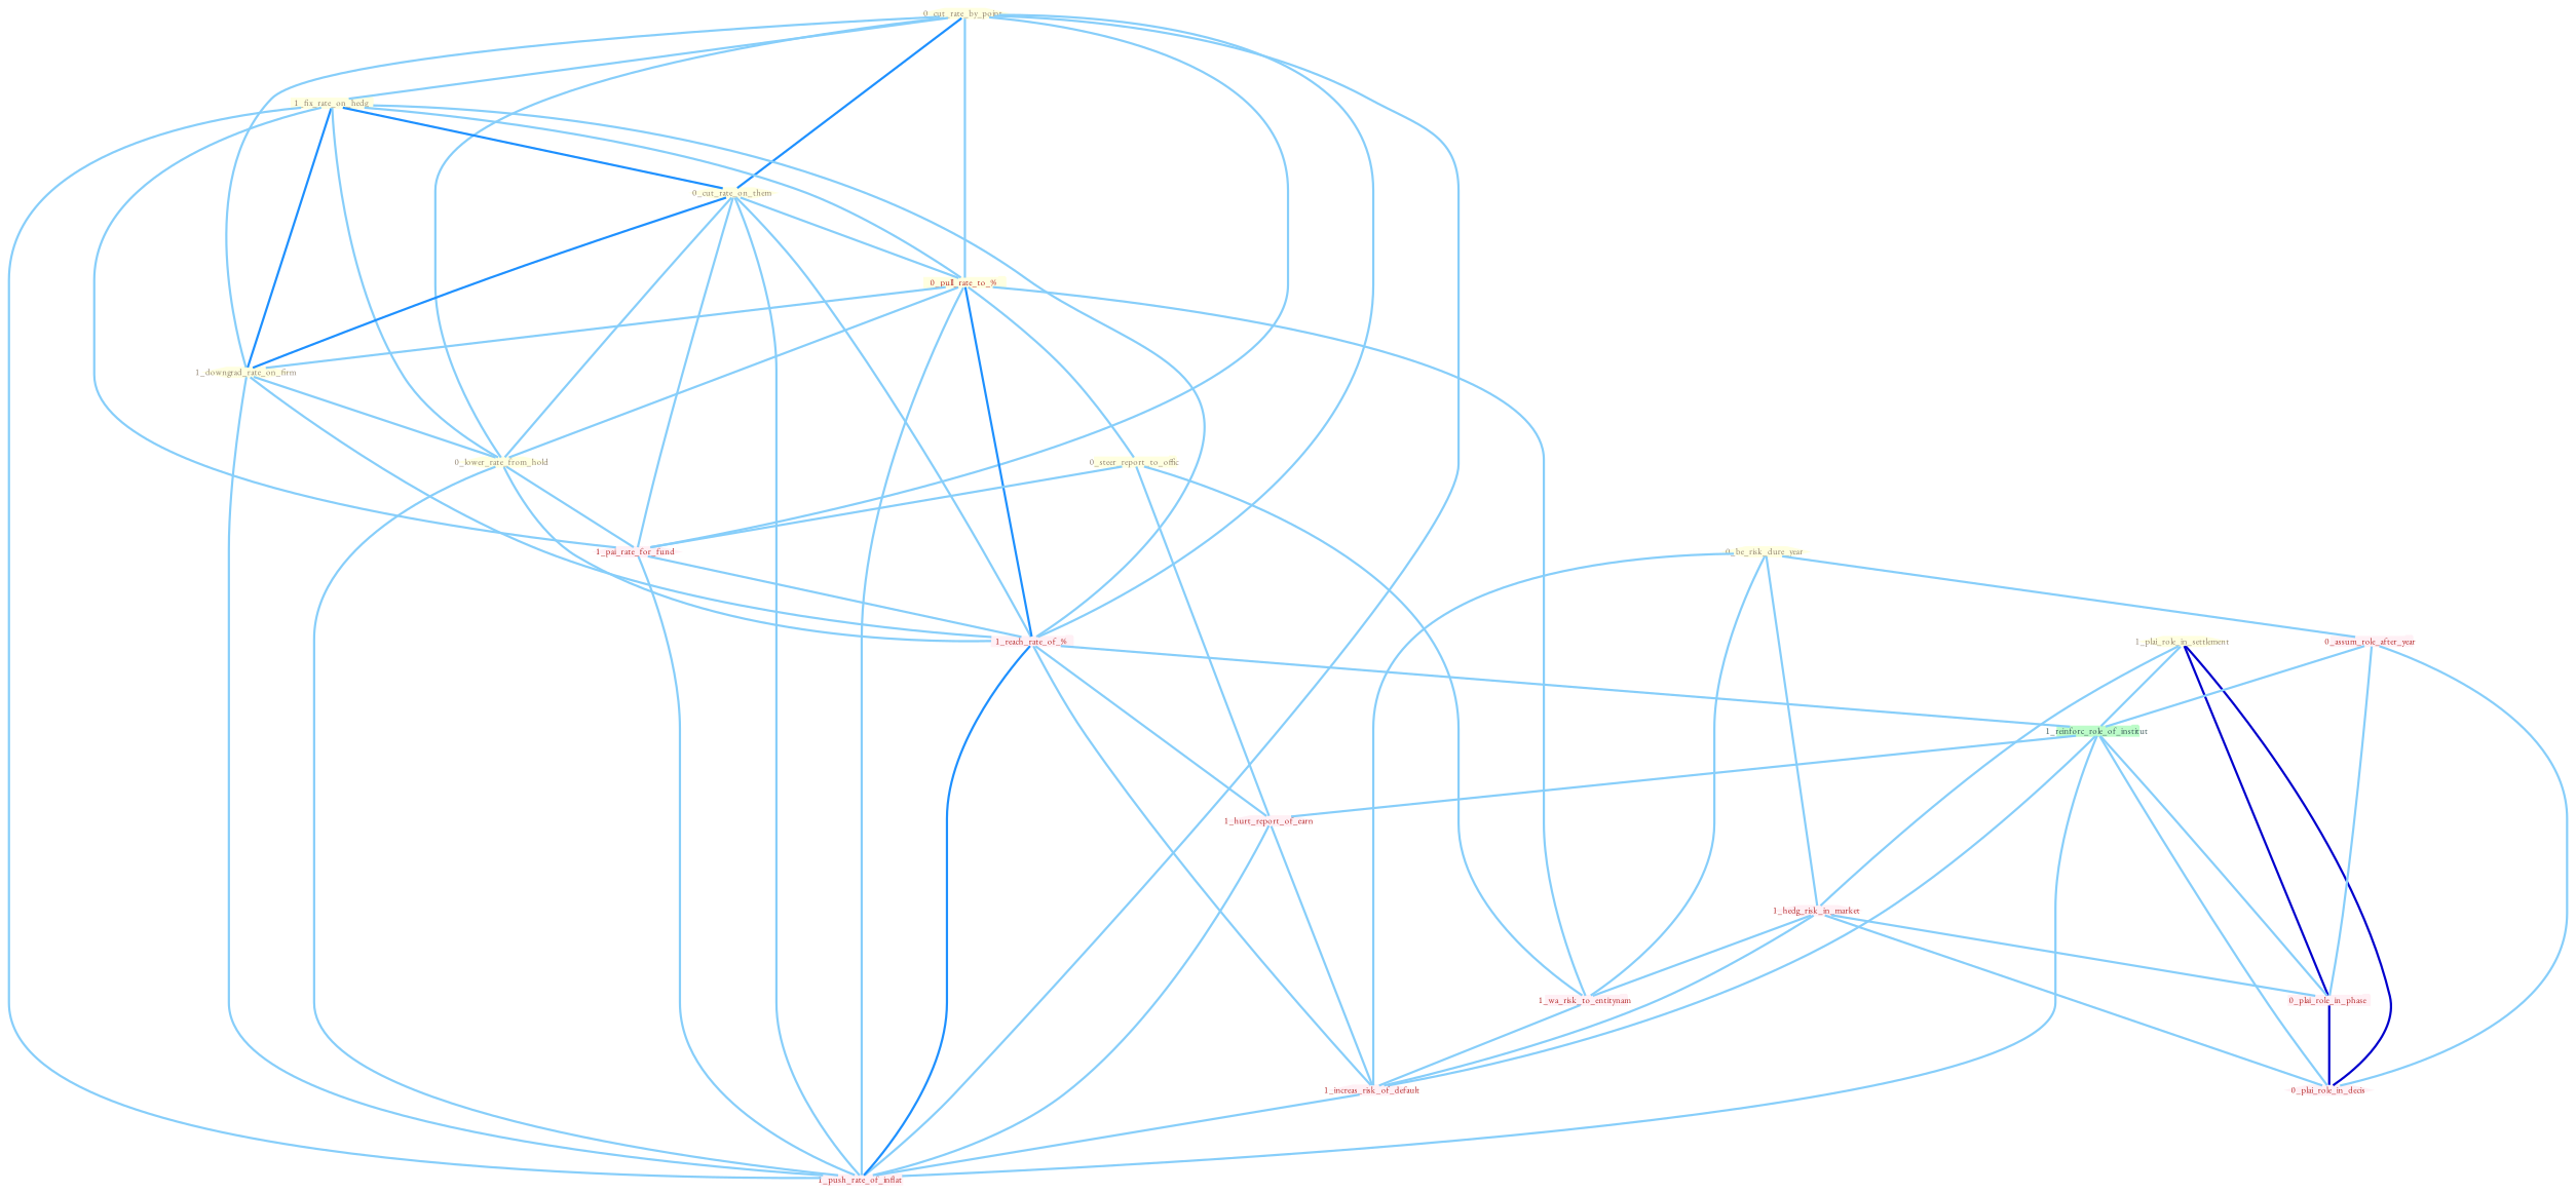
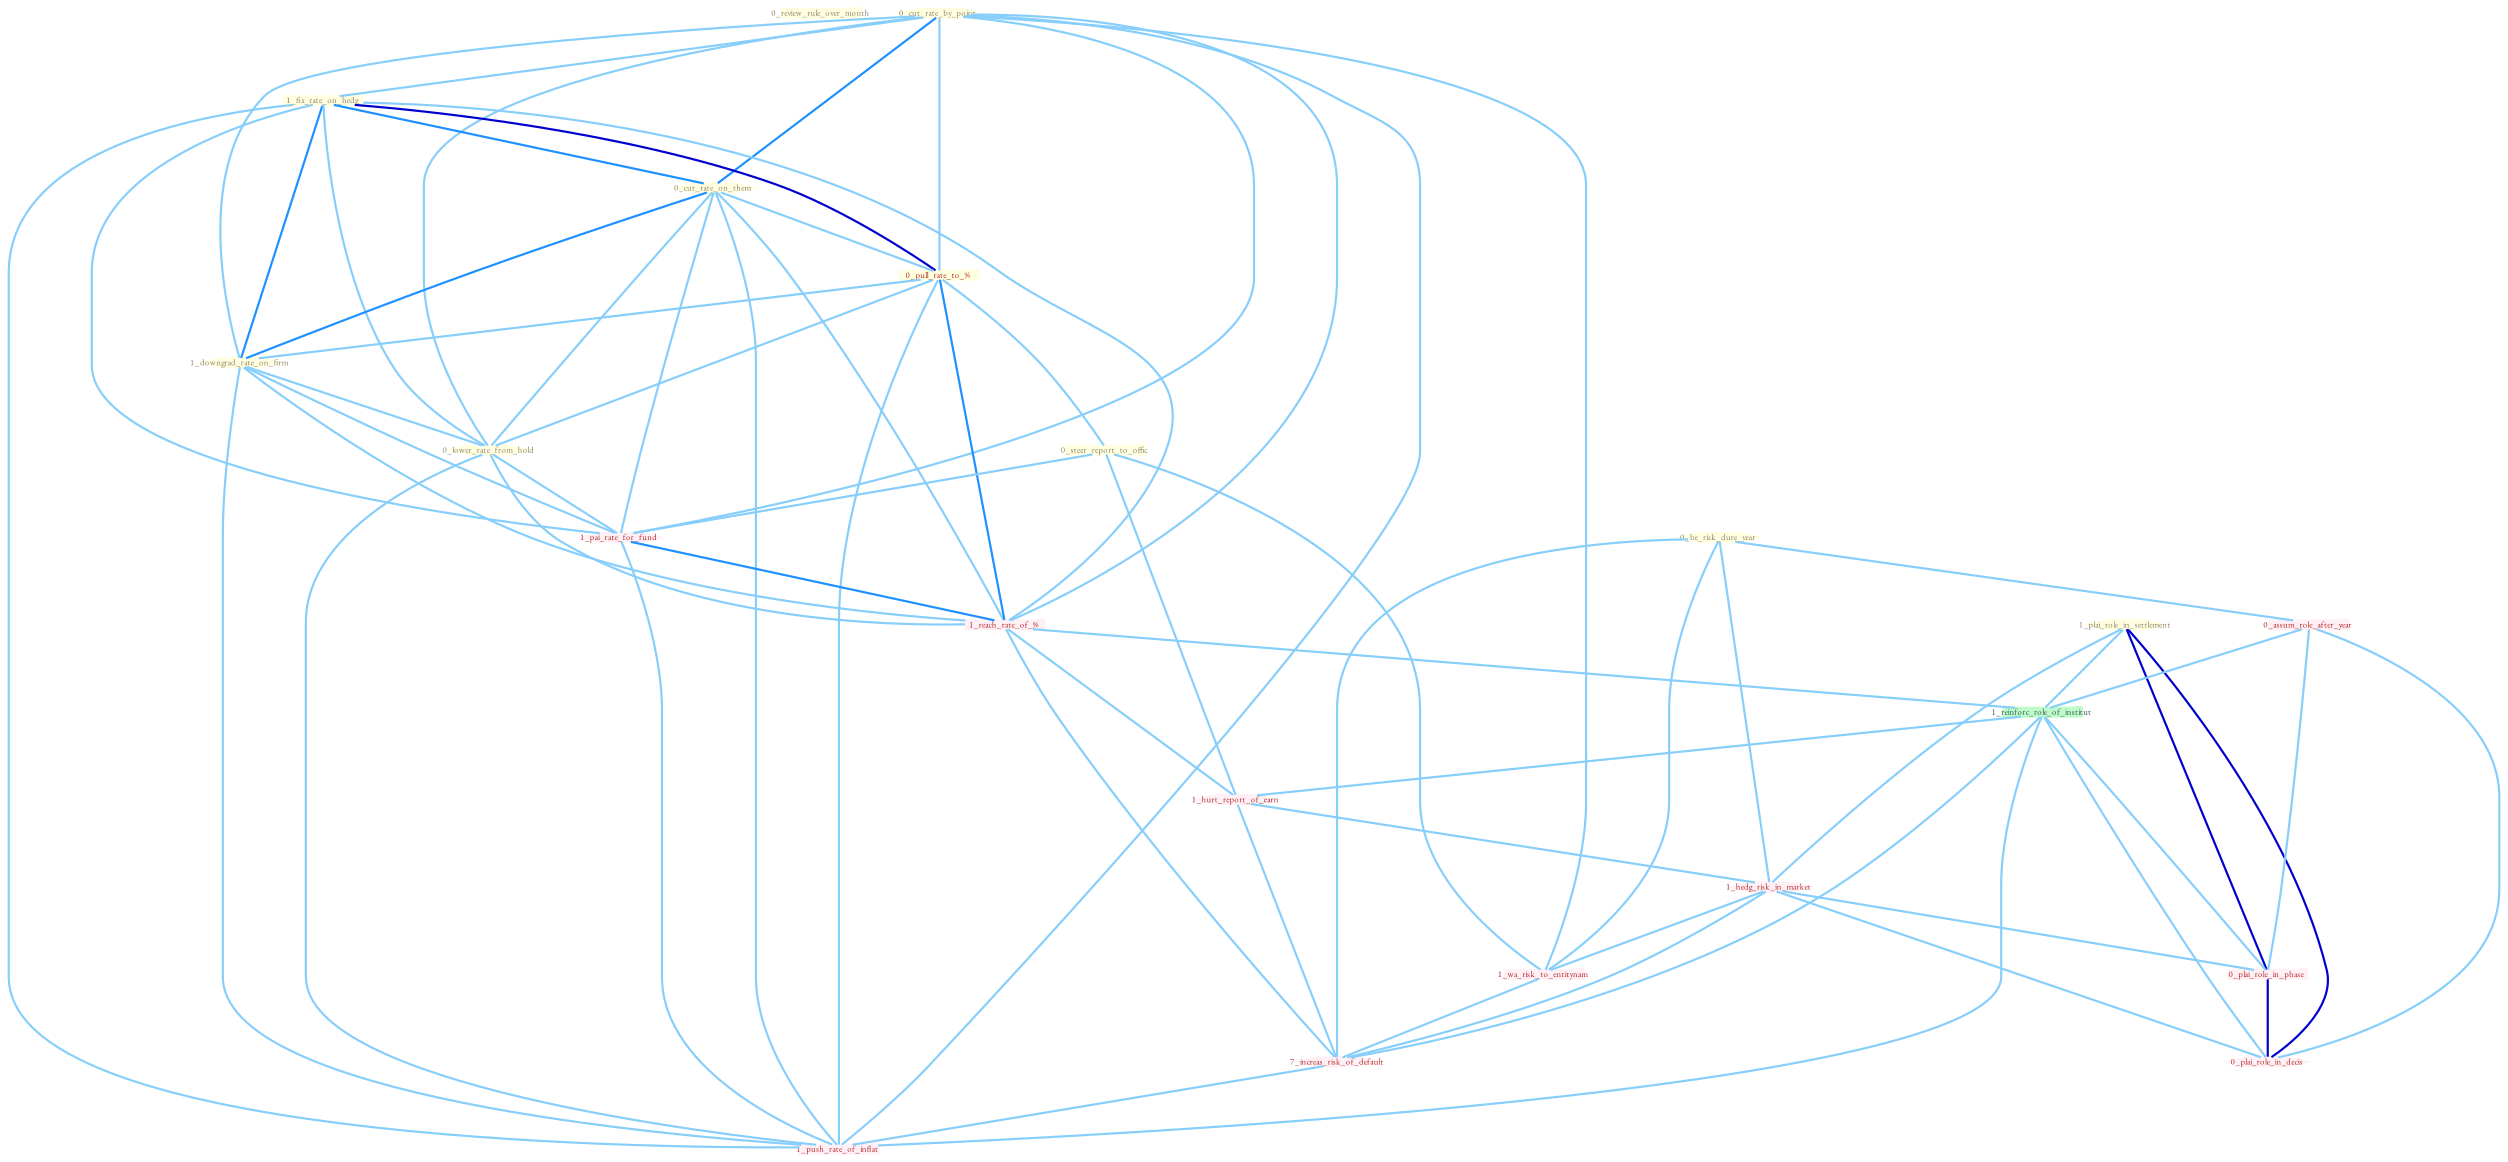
  graph {
    fontname="EB Garamond"
    node [color="#ffffe0" fixedsize=true fontcolor="#b22222" fontname="EB Garamond" fontsize=4 shape=hexagon style=filled]
    edge [color="#87cefa" fontname="EB Garamond" w=1]
+   "0_review_rule_over_month " [fontcolor="#8b7d6b" height=.06 shape=folder width=.5]
    "0_cut_rate_by_point " [fontcolor="#8b7d6b" height=.06 width=.5]
    n3 [fontcolor="#8b7d6b" height=.06 label="1_fix_rate_on_hedg" shape=folder width=.5]
    "0_cut_rate_on_them " [fontcolor="#8b7d6b" height=.06 width=.5]
    "0_pull_rate_to_% " [height=.06 shape=folder width=.5]
    "1_plai_role_in_settlement " [fontcolor="#8b7d6b" height=.06 width=.5]
    "1_downgrad_rate_on_firm " [fontcolor="#8b7d6b" height=.06 width=.5]
    "0_steer_report_to_offic " [fontcolor="#8b7d6b" height=.06 shape=folder width=.5]
    "0_lower_rate_from_hold " [fontcolor="#8b7d6b" height=.06 width=.5]
    "0_be_risk_dure_year " [fontcolor="#8b7d6b" height=.06 width=.5]
    "0_assum_role_after_year " [color="#fff0f5" height=.06 shape=folder width=.5]
    "1_hedg_risk_in_market " [color="#fff0f5" height=.06 width=.5]
    "1_pai_rate_for_fund " [color="#fff0f5" height=.06 width=.5]
    "1_reach_rate_of_% " [color="#fff0f5" height=.06 shape=folder width=.5]
    "1_wa_risk_to_entitynam " [color="#fff0f5" height=.06 shape=folder width=.5]
    "0_plai_role_in_phase " [color="#fff0f5" height=.06 shape=folder width=.5]
    "1_hurt_report_of_earn " [color="#fff0f5" height=.06 width=.5]
-   "1_increas_risk_of_default " [color="#fff0f5" height=.06 width=.5]
+   "1_increas_risk_of_default " [color="#fff0f5" height=.06 width=.5 label="7_increas_risk_of_default"]
    "0_plai_role_in_decis " [color="#fff0f5" height=.06 width=.5]
    "1_push_rate_of_inflat " [color="#fff0f5" height=.06 shape=folder width=.5]
    "1_reinforc_role_of_institut " [color="#BDFCC9" fontcolor="#2f4f4f" height=.06 shape=folder width=.5]
    subgraph sub_1 {
+     "0_review_rule_over_month "
      "0_cut_rate_by_point "
      n3
      "0_cut_rate_on_them "
      "0_pull_rate_to_% "
      "1_plai_role_in_settlement "
      "1_downgrad_rate_on_firm "
      "0_steer_report_to_offic "
      "0_lower_rate_from_hold "
      "0_be_risk_dure_year "
    }
    subgraph sub_2 {
      "0_assum_role_after_year "
      "1_hedg_risk_in_market "
      "1_pai_rate_for_fund "
      "1_reach_rate_of_% "
      "1_wa_risk_to_entitynam "
      "0_plai_role_in_phase "
      "1_hurt_report_of_earn "
      "1_increas_risk_of_default "
      "0_plai_role_in_decis "
      "1_push_rate_of_inflat "
    }
    "0_cut_rate_by_point " -- n3
    "0_cut_rate_by_point " -- "0_cut_rate_on_them " [color="#1e90ff" w=2]
    "0_cut_rate_by_point " -- "0_pull_rate_to_% "
    "0_cut_rate_by_point " -- "1_downgrad_rate_on_firm "
    "0_cut_rate_by_point " -- "0_lower_rate_from_hold "
    "0_cut_rate_by_point " -- "1_pai_rate_for_fund "
    "0_cut_rate_by_point " -- "1_reach_rate_of_% "
    "0_cut_rate_by_point " -- "1_push_rate_of_inflat "
    n3 -- "0_cut_rate_on_them " [color="#1e90ff" w=2]
-   n3 -- "0_pull_rate_to_% "
+   n3 -- "0_pull_rate_to_% " [color="#0000cd"]
    n3 -- "1_downgrad_rate_on_firm " [color="#1e90ff" w=2]
    n3 -- "0_lower_rate_from_hold "
    n3 -- "1_pai_rate_for_fund "
    n3 -- "1_reach_rate_of_% "
    n3 -- "1_push_rate_of_inflat "
    "0_cut_rate_on_them " -- "0_pull_rate_to_% "
    "0_cut_rate_on_them " -- "1_downgrad_rate_on_firm " [color="#1e90ff" w=2]
    "0_cut_rate_on_them " -- "0_lower_rate_from_hold "
    "0_cut_rate_on_them " -- "1_pai_rate_for_fund "
    "0_cut_rate_on_them " -- "1_reach_rate_of_% "
    "0_cut_rate_on_them " -- "1_push_rate_of_inflat "
    "0_pull_rate_to_% " -- "1_downgrad_rate_on_firm "
    "0_pull_rate_to_% " -- "0_steer_report_to_offic "
    "0_pull_rate_to_% " -- "0_lower_rate_from_hold "
    "0_pull_rate_to_% " -- "1_reach_rate_of_% " [color="#1e90ff" w=2]
-   "0_pull_rate_to_% " -- "1_wa_risk_to_entitynam "
+   "0_cut_rate_by_point " -- "1_wa_risk_to_entitynam "
    "0_pull_rate_to_% " -- "1_push_rate_of_inflat "
    "1_plai_role_in_settlement " -- "1_hedg_risk_in_market "
    "1_plai_role_in_settlement " -- "0_plai_role_in_phase " [color="#0000cd" w=3]
    "1_plai_role_in_settlement " -- "0_plai_role_in_decis " [color="#0000cd" w=3]
    "1_plai_role_in_settlement " -- "1_reinforc_role_of_institut "
    "1_downgrad_rate_on_firm " -- "0_lower_rate_from_hold "
+   "1_downgrad_rate_on_firm " -- "1_pai_rate_for_fund "
    "1_downgrad_rate_on_firm " -- "1_reach_rate_of_% "
    "1_downgrad_rate_on_firm " -- "1_push_rate_of_inflat "
    "0_steer_report_to_offic " -- "1_pai_rate_for_fund "
    "0_steer_report_to_offic " -- "1_wa_risk_to_entitynam "
    "0_steer_report_to_offic " -- "1_hurt_report_of_earn "
    "0_lower_rate_from_hold " -- "1_pai_rate_for_fund "
    "0_lower_rate_from_hold " -- "1_reach_rate_of_% "
    "0_lower_rate_from_hold " -- "1_push_rate_of_inflat "
    "0_be_risk_dure_year " -- "0_assum_role_after_year "
    "0_be_risk_dure_year " -- "1_hedg_risk_in_market "
    "0_be_risk_dure_year " -- "1_wa_risk_to_entitynam "
    "0_be_risk_dure_year " -- "1_increas_risk_of_default "
    "0_assum_role_after_year " -- "0_plai_role_in_phase "
    "0_assum_role_after_year " -- "0_plai_role_in_decis "
    "0_assum_role_after_year " -- "1_reinforc_role_of_institut "
    "1_hedg_risk_in_market " -- "1_wa_risk_to_entitynam "
    "1_hedg_risk_in_market " -- "0_plai_role_in_phase "
    "1_hedg_risk_in_market " -- "1_increas_risk_of_default "
    "1_hedg_risk_in_market " -- "0_plai_role_in_decis "
-   "1_pai_rate_for_fund " -- "1_reach_rate_of_% "
+   "1_pai_rate_for_fund " -- "1_reach_rate_of_% " [color="#1e90ff"]
    "1_pai_rate_for_fund " -- "1_push_rate_of_inflat "
    "1_reach_rate_of_% " -- "1_hurt_report_of_earn "
    "1_reach_rate_of_% " -- "1_increas_risk_of_default "
-   "1_reach_rate_of_% " -- "1_push_rate_of_inflat " [color="#1e90ff" w=2]
    "1_reach_rate_of_% " -- "1_reinforc_role_of_institut "
    "1_wa_risk_to_entitynam " -- "1_increas_risk_of_default "
    "0_plai_role_in_phase " -- "0_plai_role_in_decis " [color="#0000cd" w=3]
    "1_hurt_report_of_earn " -- "1_increas_risk_of_default "
-   "1_hurt_report_of_earn " -- "1_push_rate_of_inflat "
+   "1_hurt_report_of_earn " -- "1_hedg_risk_in_market "
    "1_increas_risk_of_default " -- "1_push_rate_of_inflat "
    "1_reinforc_role_of_institut " -- "0_plai_role_in_phase "
    "1_reinforc_role_of_institut " -- "1_hurt_report_of_earn "
    "1_reinforc_role_of_institut " -- "1_increas_risk_of_default "
    "1_reinforc_role_of_institut " -- "0_plai_role_in_decis "
    "1_reinforc_role_of_institut " -- "1_push_rate_of_inflat "
  }
